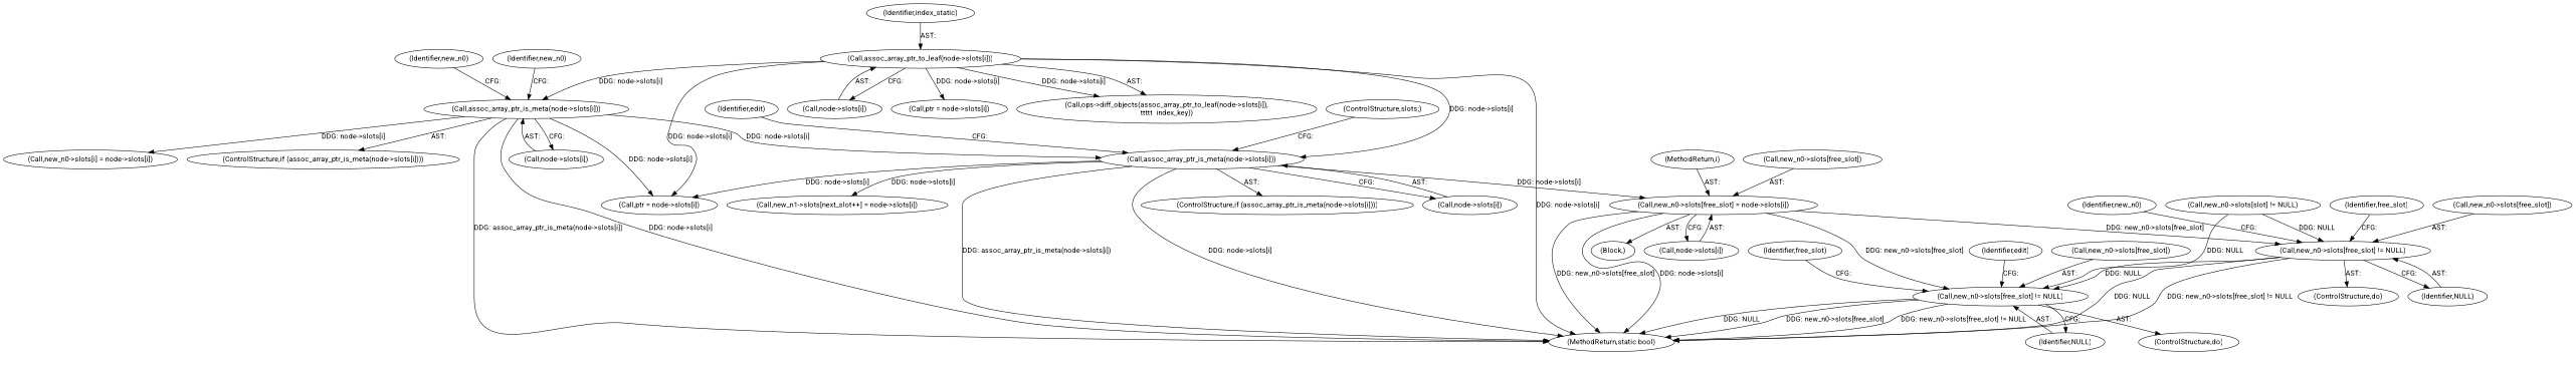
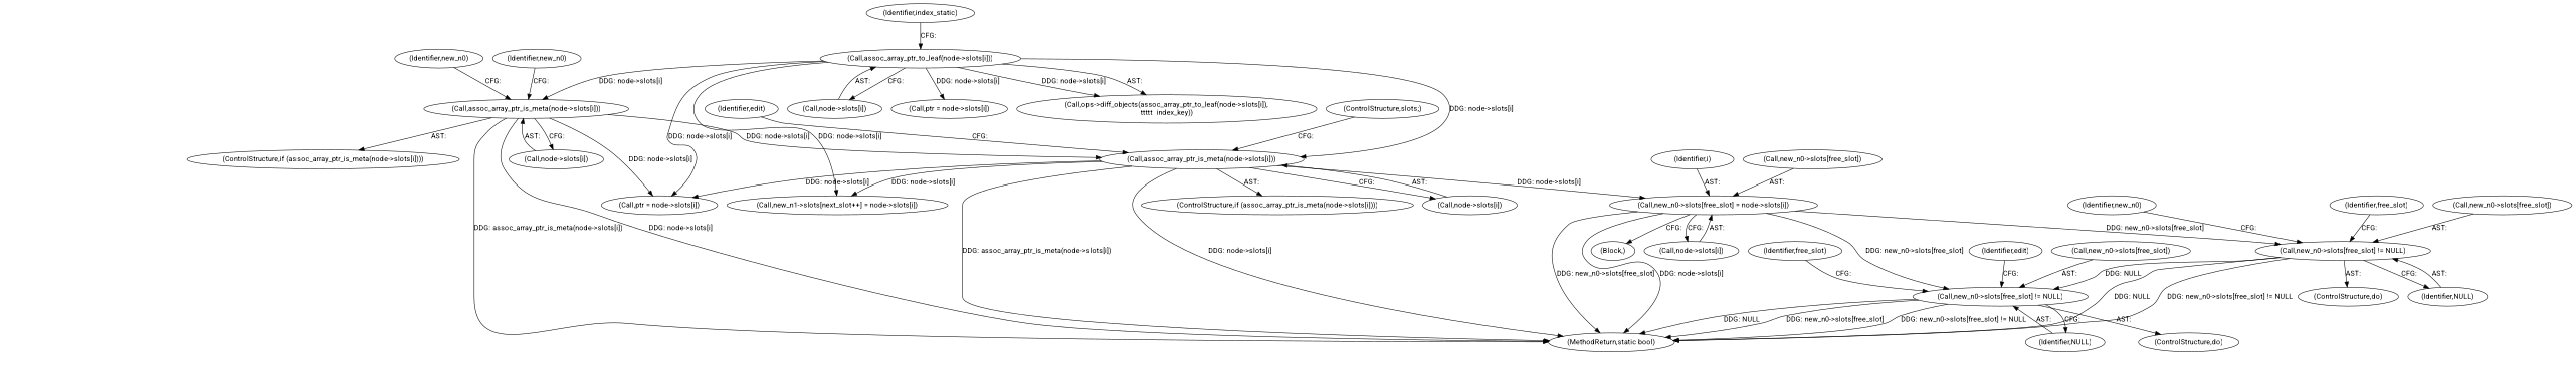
  digraph {
    fontname=Roboto
    node [fontname=Roboto]
    edge [fontname=Roboto]
    n1 [label="(Call,new_n0->slots[free_slot] = node->slots[i])"]
    n2 [label="(Call,new_n0->slots[free_slot] != NULL)"]
    n3 [label="(Call,new_n0->slots[free_slot] != NULL)"]
    n4 [label="(Call,node->slots[i])"]
    n5 [label="(Block,)"]
    n6 [label="(MethodReturn,static bool)"]
    n7 [label="(ControlStructure,do)"]
    n8 [label="(Identifier,NULL)"]
    n9 [label="(Identifier,NULL)"]
    n10 [label="(ControlStructure,do)"]
    n11 [label="(Call,assoc_array_ptr_is_meta(node->slots[i]))"]
    n12 [label="(Call,new_n1->slots[next_slot++] = node->slots[i])"]
    n13 [label="(ControlStructure,if (assoc_array_ptr_is_meta(node->slots[i])))"]
    n14 [label="(Call,ptr = node->slots[i])"]
    n15 [label="(Call,node->slots[i])"]
    n16 [label="(Call,assoc_array_ptr_to_leaf(node->slots[i]))"]
    n17 [label="(Call,assoc_array_ptr_is_meta(node->slots[i]))"]
    n18 [label="(Call,node->slots[i])"]
    n19 [label="(Call,ptr = node->slots[i])"]
    n20 [label="(Call,ops->diff_objects(assoc_array_ptr_to_leaf(node->slots[i]),\n\t\t\t\t\t  index_key))"]
    n21 [label="(Call,node->slots[i])"]
-   n22 [label="(Call,new_n0->slots[i] = node->slots[i])"]
    n23 [label="(ControlStructure,if (assoc_array_ptr_is_meta(node->slots[i])))"]
    n24 [label="(Identifier,free_slot)"]
-   n25 [label="(Call,new_n0->slots[slot] != NULL)"]
    n26 [label="(Identifier,edit)"]
-   n27 [label="(MethodReturn,i)"]
+   n27 [label="(Identifier,i)"]
    n28 [label="(Identifier,new_n0)"]
    n29 [label="(Identifier,new_n0)"]
    n30 [label="(Call,new_n0->slots[free_slot])"]
    n31 [label="(Identifier,new_n0)"]
    n32 [label="(Identifier,edit)"]
    n33 [label="(ControlStructure,slots;)"]
    n34 [label="(Identifier,index_static)"]
    n35 [label="(Call,new_n0->slots[free_slot])"]
    n36 [label="(Identifier,free_slot)"]
    n37 [label="(Call,new_n0->slots[free_slot])"]
    n1 -> n2 [label="DDG: new_n0->slots[free_slot]"]
    n1 -> n3 [label="DDG: new_n0->slots[free_slot]"]
    n1 -> n4 [label="CFG: "]
-   n1 -> n5 [label="AST: "]
+   n1 -> n5 [label="CFG: "]
    n1 -> n6 [label="DDG: new_n0->slots[free_slot]"]
    n1 -> n6 [label="DDG: node->slots[i]"]
    n2 -> n3 [label="DDG: NULL"]
    n2 -> n6 [label="DDG: NULL"]
    n2 -> n6 [label="DDG: new_n0->slots[free_slot] != NULL"]
    n2 -> n7 [label="AST: "]
    n2 -> n8 [label="CFG: "]
    n3 -> n6 [label="DDG: NULL"]
    n3 -> n6 [label="DDG: new_n0->slots[free_slot]"]
    n3 -> n6 [label="DDG: new_n0->slots[free_slot] != NULL"]
    n3 -> n9 [label="CFG: "]
    n3 -> n10 [label="AST: "]
    n4 -> n1 [label="AST: "]
    n8 -> n2 [label="AST: "]
    n9 -> n3 [label="AST: "]
    n11 -> n1 [label="DDG: node->slots[i]"]
    n11 -> n6 [label="DDG: assoc_array_ptr_is_meta(node->slots[i])"]
    n11 -> n6 [label="DDG: node->slots[i]"]
    n11 -> n12 [label="DDG: node->slots[i]"]
    n11 -> n13 [label="AST: "]
    n11 -> n14 [label="DDG: node->slots[i]"]
    n11 -> n15 [label="CFG: "]
    n15 -> n11 [label="AST: "]
-   n16 -> n6 [label="DDG: node->slots[i]"]
+   n16 -> n12 [label="DDG: node->slots[i]"]
    n16 -> n11 [label="DDG: node->slots[i]"]
    n16 -> n14 [label="DDG: node->slots[i]"]
    n16 -> n17 [label="DDG: node->slots[i]"]
    n16 -> n18 [label="CFG: "]
    n16 -> n19 [label="DDG: node->slots[i]"]
    n16 -> n20 [label="AST: "]
    n16 -> n20 [label="DDG: node->slots[i]"]
    n17 -> n6 [label="DDG: assoc_array_ptr_is_meta(node->slots[i])"]
    n17 -> n6 [label="DDG: node->slots[i]"]
    n17 -> n11 [label="DDG: node->slots[i]"]
    n17 -> n14 [label="DDG: node->slots[i]"]
    n17 -> n21 [label="CFG: "]
-   n17 -> n22 [label="DDG: node->slots[i]"]
    n17 -> n23 [label="AST: "]
    n18 -> n16 [label="AST: "]
    n21 -> n17 [label="AST: "]
    n24 -> n3 [label="CFG: "]
-   n25 -> n2 [label="DDG: NULL"]
-   n25 -> n3 [label="DDG: NULL"]
    n26 -> n3 [label="CFG: "]
    n27 -> n1 [label="AST: "]
    n28 -> n2 [label="CFG: "]
    n29 -> n17 [label="CFG: "]
    n30 -> n3 [label="AST: "]
    n31 -> n17 [label="CFG: "]
    n32 -> n11 [label="CFG: "]
    n33 -> n11 [label="CFG: "]
-   n34 -> n16 [label="AST: "]
+   n34 -> n16 [label="CFG: "]
    n35 -> n1 [label="AST: "]
    n36 -> n2 [label="CFG: "]
    n37 -> n2 [label="AST: "]
  }
